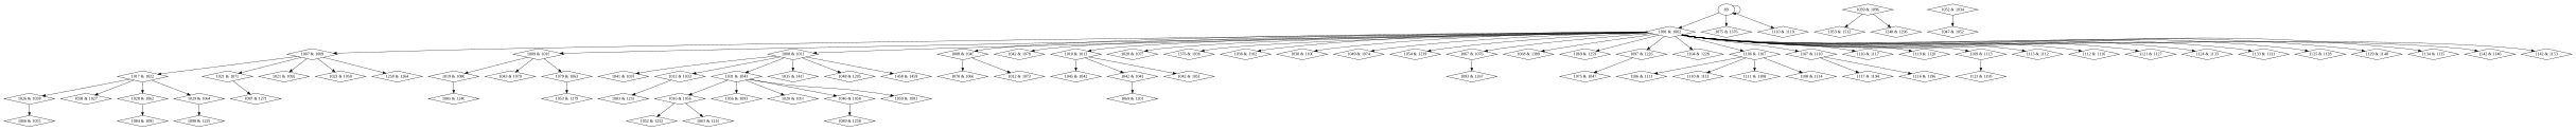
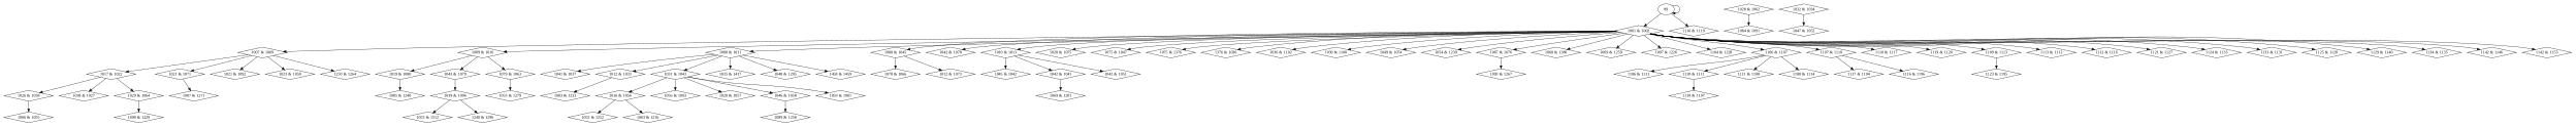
  digraph {
    fontname="Liberation Serif"
    node [fontname="Liberation Serif" shape=diamond]
    edge [fontname="Liberation Serif"]
    n1 [label="1001 & 1002"]
    n2 [label="1007 & 1009"]
    n3 [label="1009 & 1016"]
    n4 [label="1008 & 1011"]
    n5 [label="1008 & 1045"]
    n6 [label="1042 & 1078"]
    n7 [label="1010 & 1013"]
    n8 [label="1028 & 1075"]
    n9 [label="1075 & 1047"]
    n10 [label="1075 & 1376"]
    n11 [label="1376 & 1036"]
    n12 [label="1036 & 1102"]
    n13 [label="1030 & 1100"]
    n14 [label="1049 & 1074"]
    n15 [label="1054 & 1239"]
    n16 [label="1067 & 1076"]
    n17 [label="1068 & 1380"]
    n18 [label="1069 & 1259"]
    n19 [label="1097 & 1226"]
    n20 [label="1104 & 1228"]
    n21 [label="1106 & 1107"]
    n22 [label="1107 & 1110"]
    n23 [label="1110 & 1117"]
    n24 [label="1119 & 1120"]
    n25 [label="1109 & 1113"]
    n26 [label="1113 & 1112"]
    n27 [label="1112 & 1116"]
    n28 [label="1121 & 1127"]
    n29 [label="1124 & 1133"]
    n30 [label="1133 & 1131"]
    n31 [label="1125 & 1128"]
    n32 [label="1129 & 1140"]
    n33 [label="1134 & 1135"]
    n34 [label="1142 & 1146"]
    n35 [label="1142 & 1153"]
    n36 [label="1017 & 1022"]
    n37 [label="1021 & 1071"]
    n38 [label="1021 & 1092"]
    n39 [label="1023 & 1050"]
    n40 [label="1250 & 1264"]
    n41 [label="1019 & 1080"]
    n42 [label="1043 & 1079"]
    n43 [label="1079 & 1063"]
    n44 [label="1041 & 1037"]
    n45 [label="1012 & 1033"]
    n46 [label="1031 & 1043"]
    n47 [label="1035 & 1417"]
    n48 [label="1048 & 1205"]
    n49 [label="1458 & 1459"]
    n50 [label="1078 & 1066"]
    n51 [label="1012 & 1073"]
    n52 [label="1045 & 1042"]
    n53 [label="1042 & 1041"]
    n54 [label="1042 & 1051"]
    n55 [label="1093 & 1267"]
    n56 [label="1106 & 1111"]
    n57 [label="1110 & 1111"]
    n58 [label="1111 & 1108"]
    n59 [label="1108 & 1114"]
    n60 [label="1117 & 1194"]
    n61 [label="1116 & 1196"]
    n62 [label="1110 & 1119"]
    n63 [label="1123 & 1195"]
    n64 [label="1026 & 1038"]
    n65 [label="1038 & 1027"]
    n66 [label="1028 & 1062"]
    n67 [label="1029 & 1064"]
    n68 [label="1087 & 1271"]
    n69 [label="1085 & 1240"]
    n70 [label="1039 & 1096"]
    n71 [label="1053 & 1279"]
    n72 [label="1016 & 1056"]
    n73 [label="1052 & 1252"]
    n74 [label="1063 & 1216"]
    n75 [label="1056 & 1093"]
    n76 [label="1083 & 1233"]
    n77 [label="1020 & 1057"]
    n78 [label="1046 & 1058"]
    n79 [label="1059 & 1081"]
    n80 [label="1032 & 1034"]
    n81 [label="1047 & 1052"]
    n82 [label="1069 & 1201"]
    n83 [label="1066 & 1055"]
    n84 [label="1084 & 1091"]
    n85 [label="1090 & 1229"]
    n86 [label="1089 & 1258"]
    n87 [label="1053 & 1512"]
    n88 [label="1240 & 1296"]
+   n89 [label="1118 & 1197"]
    89 [shape=""]
    n1 -> n2
    n1 -> n3
    n1 -> n4
    n1 -> n5
    n1 -> n6
    n1 -> n7
    n1 -> n8
-   n19 -> n9
-   89 -> n10
+   n1 -> n9
+   n1 -> n10
    n1 -> n11
    n1 -> n12
    n1 -> n13
    n1 -> n14
    n1 -> n15
    n1 -> n16
    n1 -> n17
    n1 -> n18
    n1 -> n19
    n1 -> n20
    n1 -> n21
    n1 -> n22
    n1 -> n23
    n1 -> n24
    n1 -> n25
    n1 -> n26
    n1 -> n27
    n1 -> n28
    n1 -> n29
    n1 -> n30
    n1 -> n31
    n1 -> n32
    n1 -> n33
    n1 -> n34
    n1 -> n35
    n2 -> n36
    n2 -> n37
    n2 -> n38
    n2 -> n39
    n2 -> n40
    n3 -> n41
    n3 -> n42
    n3 -> n43
    n4 -> n44
    n4 -> n45
    n4 -> n46
    n4 -> n47
    n4 -> n48
    n4 -> n49
    n5 -> n50
    n5 -> n51
    n7 -> n52
    n7 -> n53
    n7 -> n54
    n16 -> n55
    n21 -> n56
    n21 -> n57
    n21 -> n58
    n21 -> n59
    n22 -> n60
    n22 -> n61
    n25 -> n63
    n36 -> n64
    n36 -> n65
-   n36 -> n66
    n36 -> n67
    n37 -> n68
    n41 -> n69
+   n42 -> n70
    n43 -> n71
    n45 -> n76
    n46 -> n72
    n46 -> n75
    n46 -> n77
    n46 -> n78
    n46 -> n79
    n53 -> n82
+   n57 -> n89
    n64 -> n83
    n66 -> n84
    n67 -> n85
    n70 -> n87
    n70 -> n88
    n72 -> n73
    n72 -> n74
    n78 -> n86
    n80 -> n81
    89 -> n1
    89 -> n62
    89 -> 89
  }
